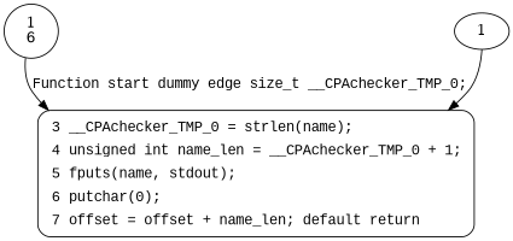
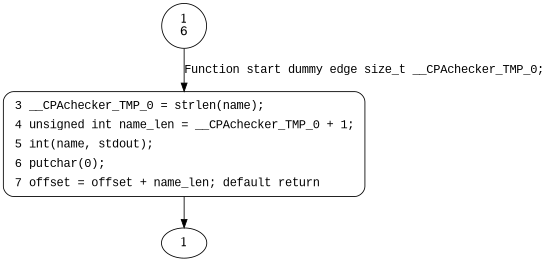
  digraph {
    n1 [label="1\n6" shape=circle]
-   n2 [fillcolor=white fontname="Courier New" label=<<table border="0" cellborder="0" cellpadding="3" bgcolor="white"><tr><td align="right">3</td><td align="left">__CPAchecker_TMP_0 = strlen(name);</td></tr><tr><td align="right">4</td><td align="left">unsigned int name_len = __CPAchecker_TMP_0 + 1;</td></tr><tr><td align="right">5</td><td align="left">fputs(name, stdout);</td></tr><tr><td align="right">6</td><td align="left">putchar(0);</td></tr><tr><td align="right">7</td><td align="left">offset = offset + name_len; default return</td></tr></table>> penwidth=1 shape=Mrecord style="filled,bold"]
+   n2 [fillcolor=white fontname="Courier New" label=<<table border="0" cellborder="0" cellpadding="3" bgcolor="white"><tr><td align="right">3</td><td align="left">__CPAchecker_TMP_0 = strlen(name);</td></tr><tr><td align="right">4</td><td align="left">unsigned int name_len = __CPAchecker_TMP_0 + 1;</td></tr><tr><td align="right">5</td><td align="left">int(name, stdout);</td></tr><tr><td align="right">6</td><td align="left">putchar(0);</td></tr><tr><td align="right">7</td><td align="left">offset = offset + name_len; default return</td></tr></table>> penwidth=1 shape=Mrecord style="filled,bold"]
    n3 [label=1]
    n1 -> n2 [fontname="Courier New" label="Function start dummy edge size_t __CPAchecker_TMP_0;"]
-   n3 -> n2
+   n2 -> n3
  }
